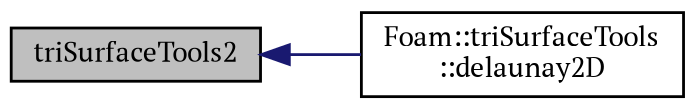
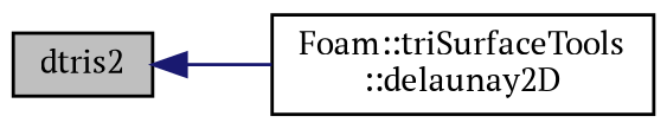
  digraph {
    rankdir=LR
    fontname="PT Serif"
    node [color=black fontname="PT Serif" fontsize=10 shape=record]
-   n1 [fillcolor=grey75 fontcolor=black height=0.2 label=triSurfaceTools2 style=filled width=0.4]
+   n1 [fillcolor=grey75 fontcolor=black height=0.2 label=dtris2 style=filled width=0.4]
    n2 [height=0.2 label="Foam::triSurfaceTools\l::delaunay2D" width=0.4]
    n1 -> n2 [color=midnightblue dir=back fontname="PT Serif" fontsize=10 labelfontname=Helvetica labelfontsize=10 style=solid]
  }
